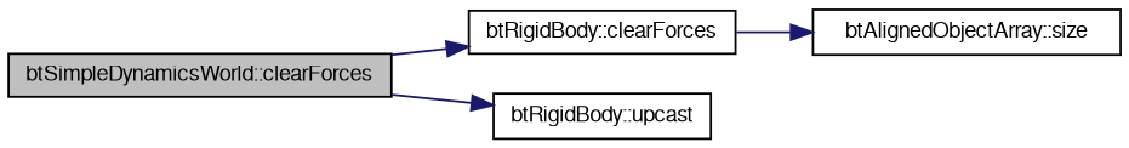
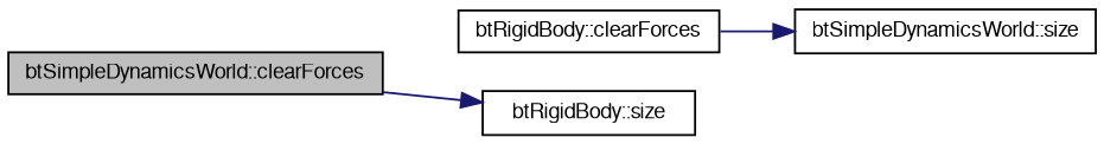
  digraph {
    rankdir=LR
    node [color=black fontname=FreeSans fontsize=10 shape=record]
    edge [color=midnightblue fontname=FreeSans fontsize=10 labelfontname=FreeSans labelfontsize=10 style=solid]
    n1 [fillcolor=grey75 fontcolor=black height=0.2 label="btSimpleDynamicsWorld::clearForces" style=filled width=0.4]
    n2 [height=0.2 label="btRigidBody::clearForces" width=0.4]
-   n3 [height=0.2 label="btRigidBody::upcast" width=0.4]
-   n4 [height=0.2 label="btAlignedObjectArray::size" width=0.4]
-   n1 -> n2
+   n3 [height=0.2 label="btRigidBody::size" width=0.4]
+   n4 [height=0.2 label="btSimpleDynamicsWorld::size" width=0.4]
    n1 -> n3
    n2 -> n4
  }
